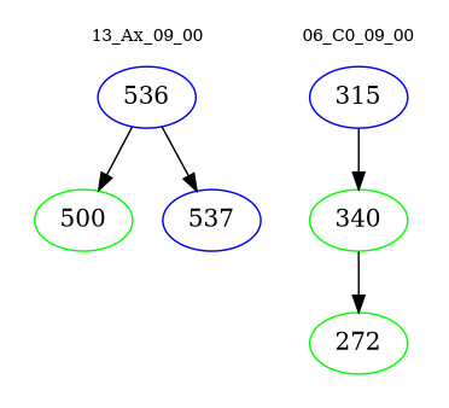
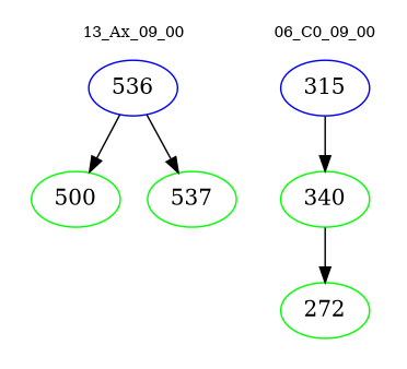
  digraph {
    node [color=green]
    edge [color=black]
    n1 [color=blue label=536]
    n2 [label=500]
-   n3 [color=blue label=537]
+   n3 [label=537]
    n4 [color=blue label=315]
    n5 [label=272]
    n6 [label=340]
    subgraph cluster_1 {
      color=white
      fontsize=10
      label="13_Ax_09_00"
      n1
      n2
      n3
    }
    subgraph cluster_2 {
      color=white
      fontsize=10
      label="06_C0_09_00"
      n4
      n5
      n6
    }
    n1 -> n2
    n1 -> n3
    n4 -> n6
    n6 -> n5
  }
